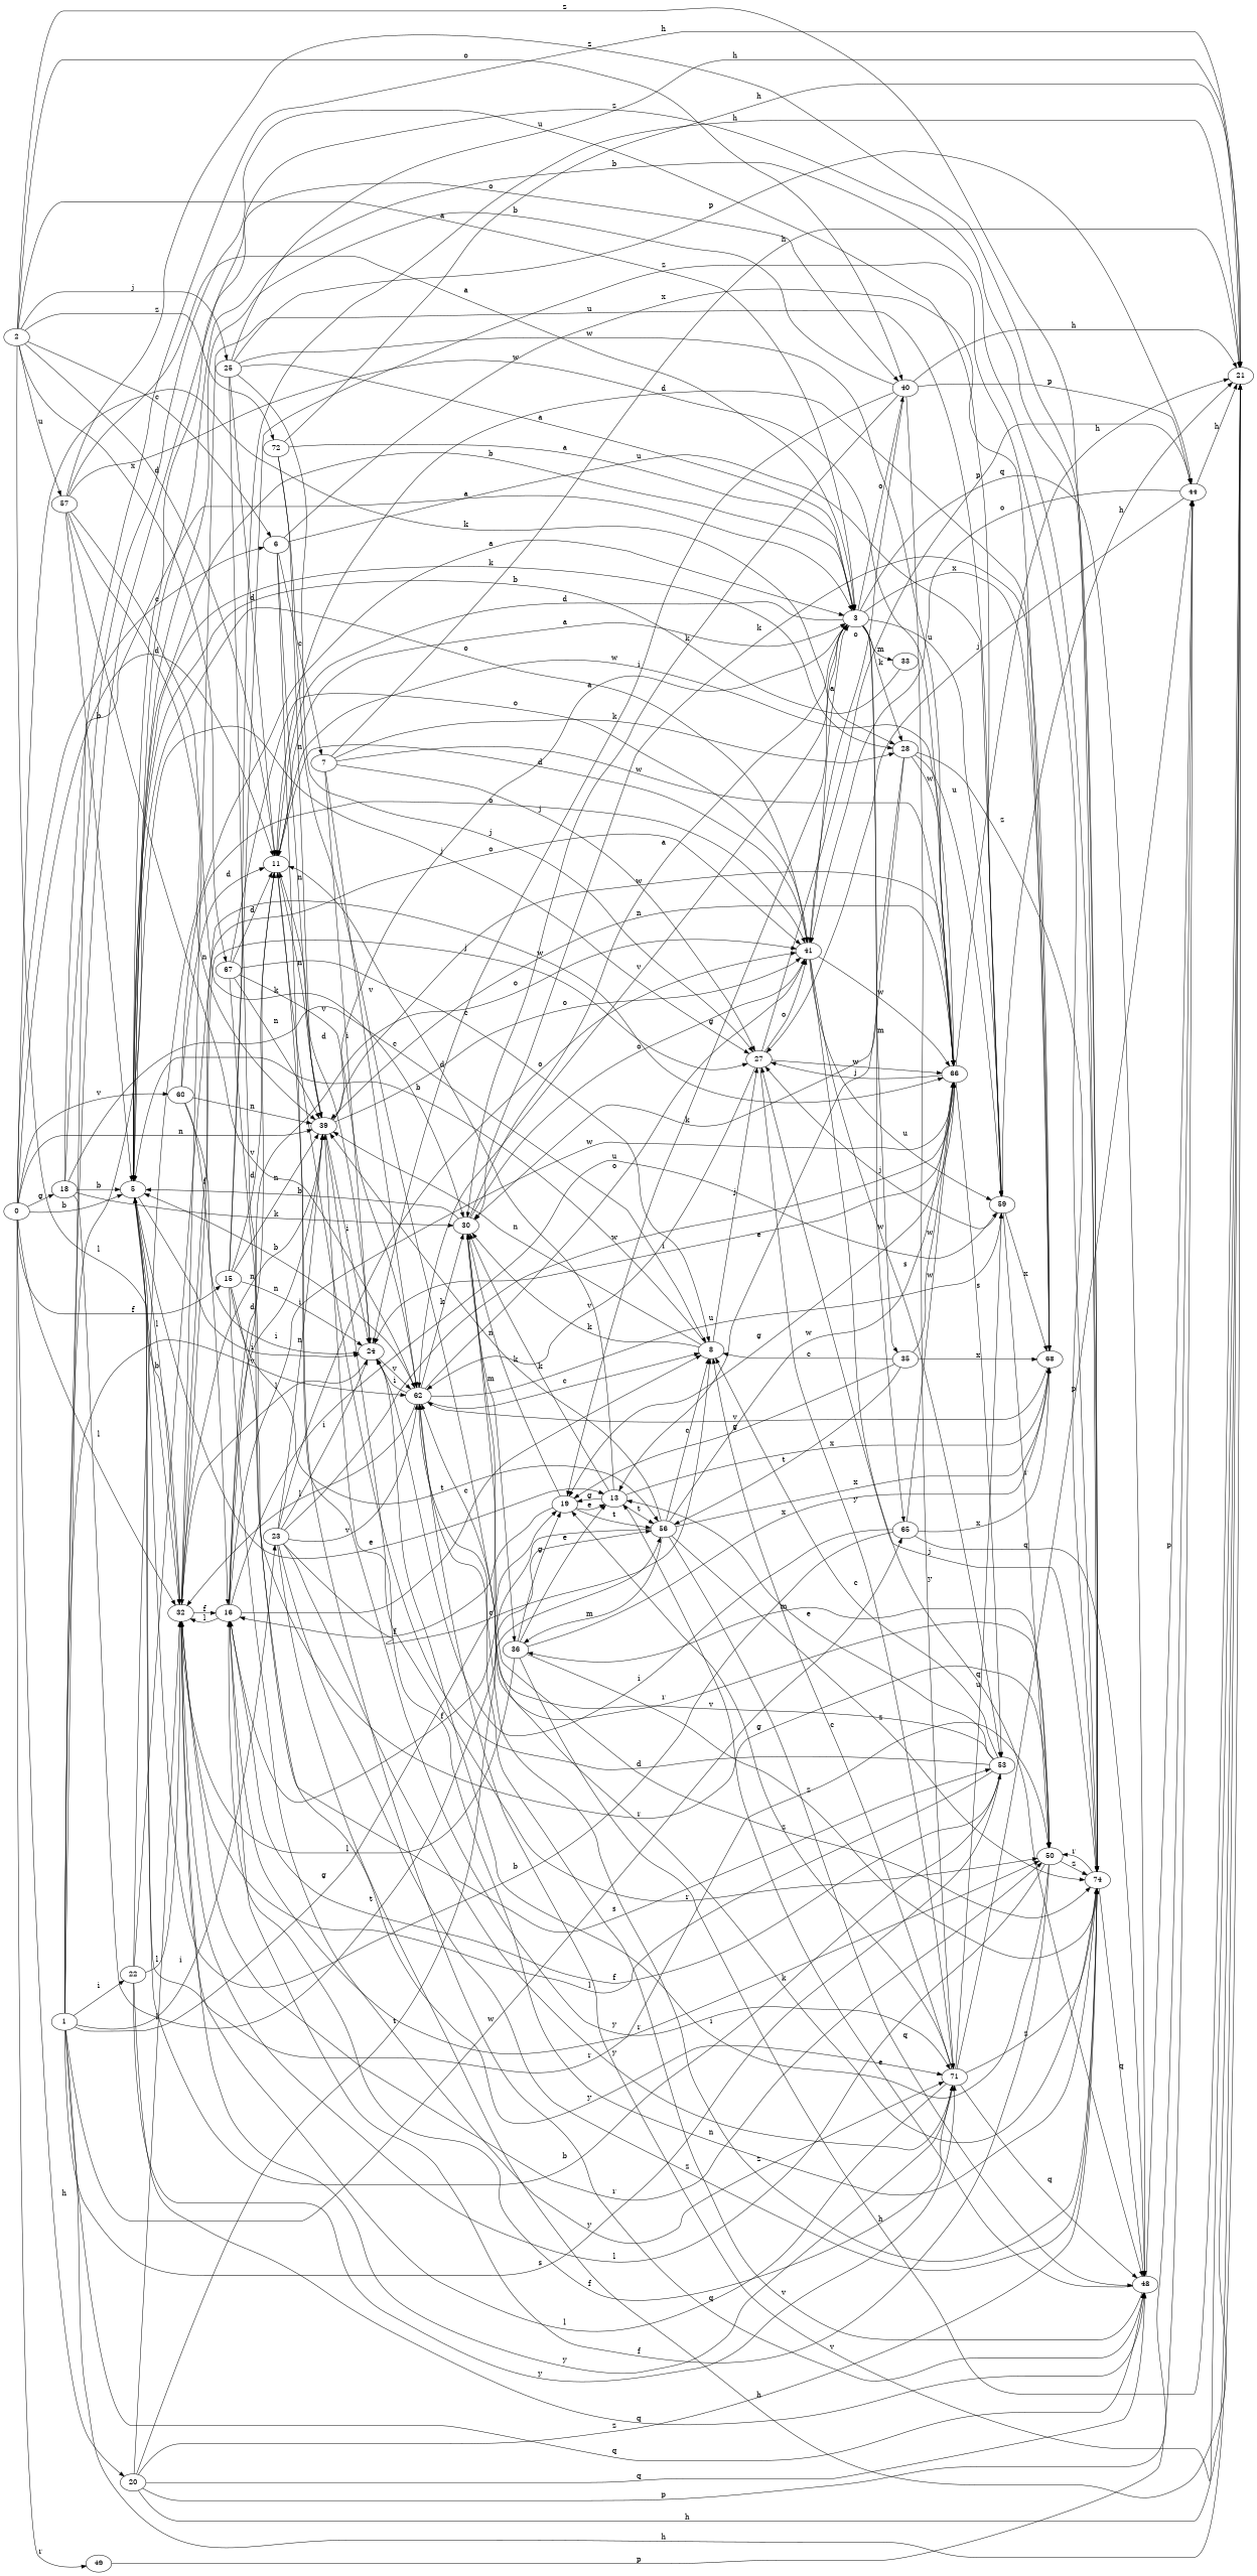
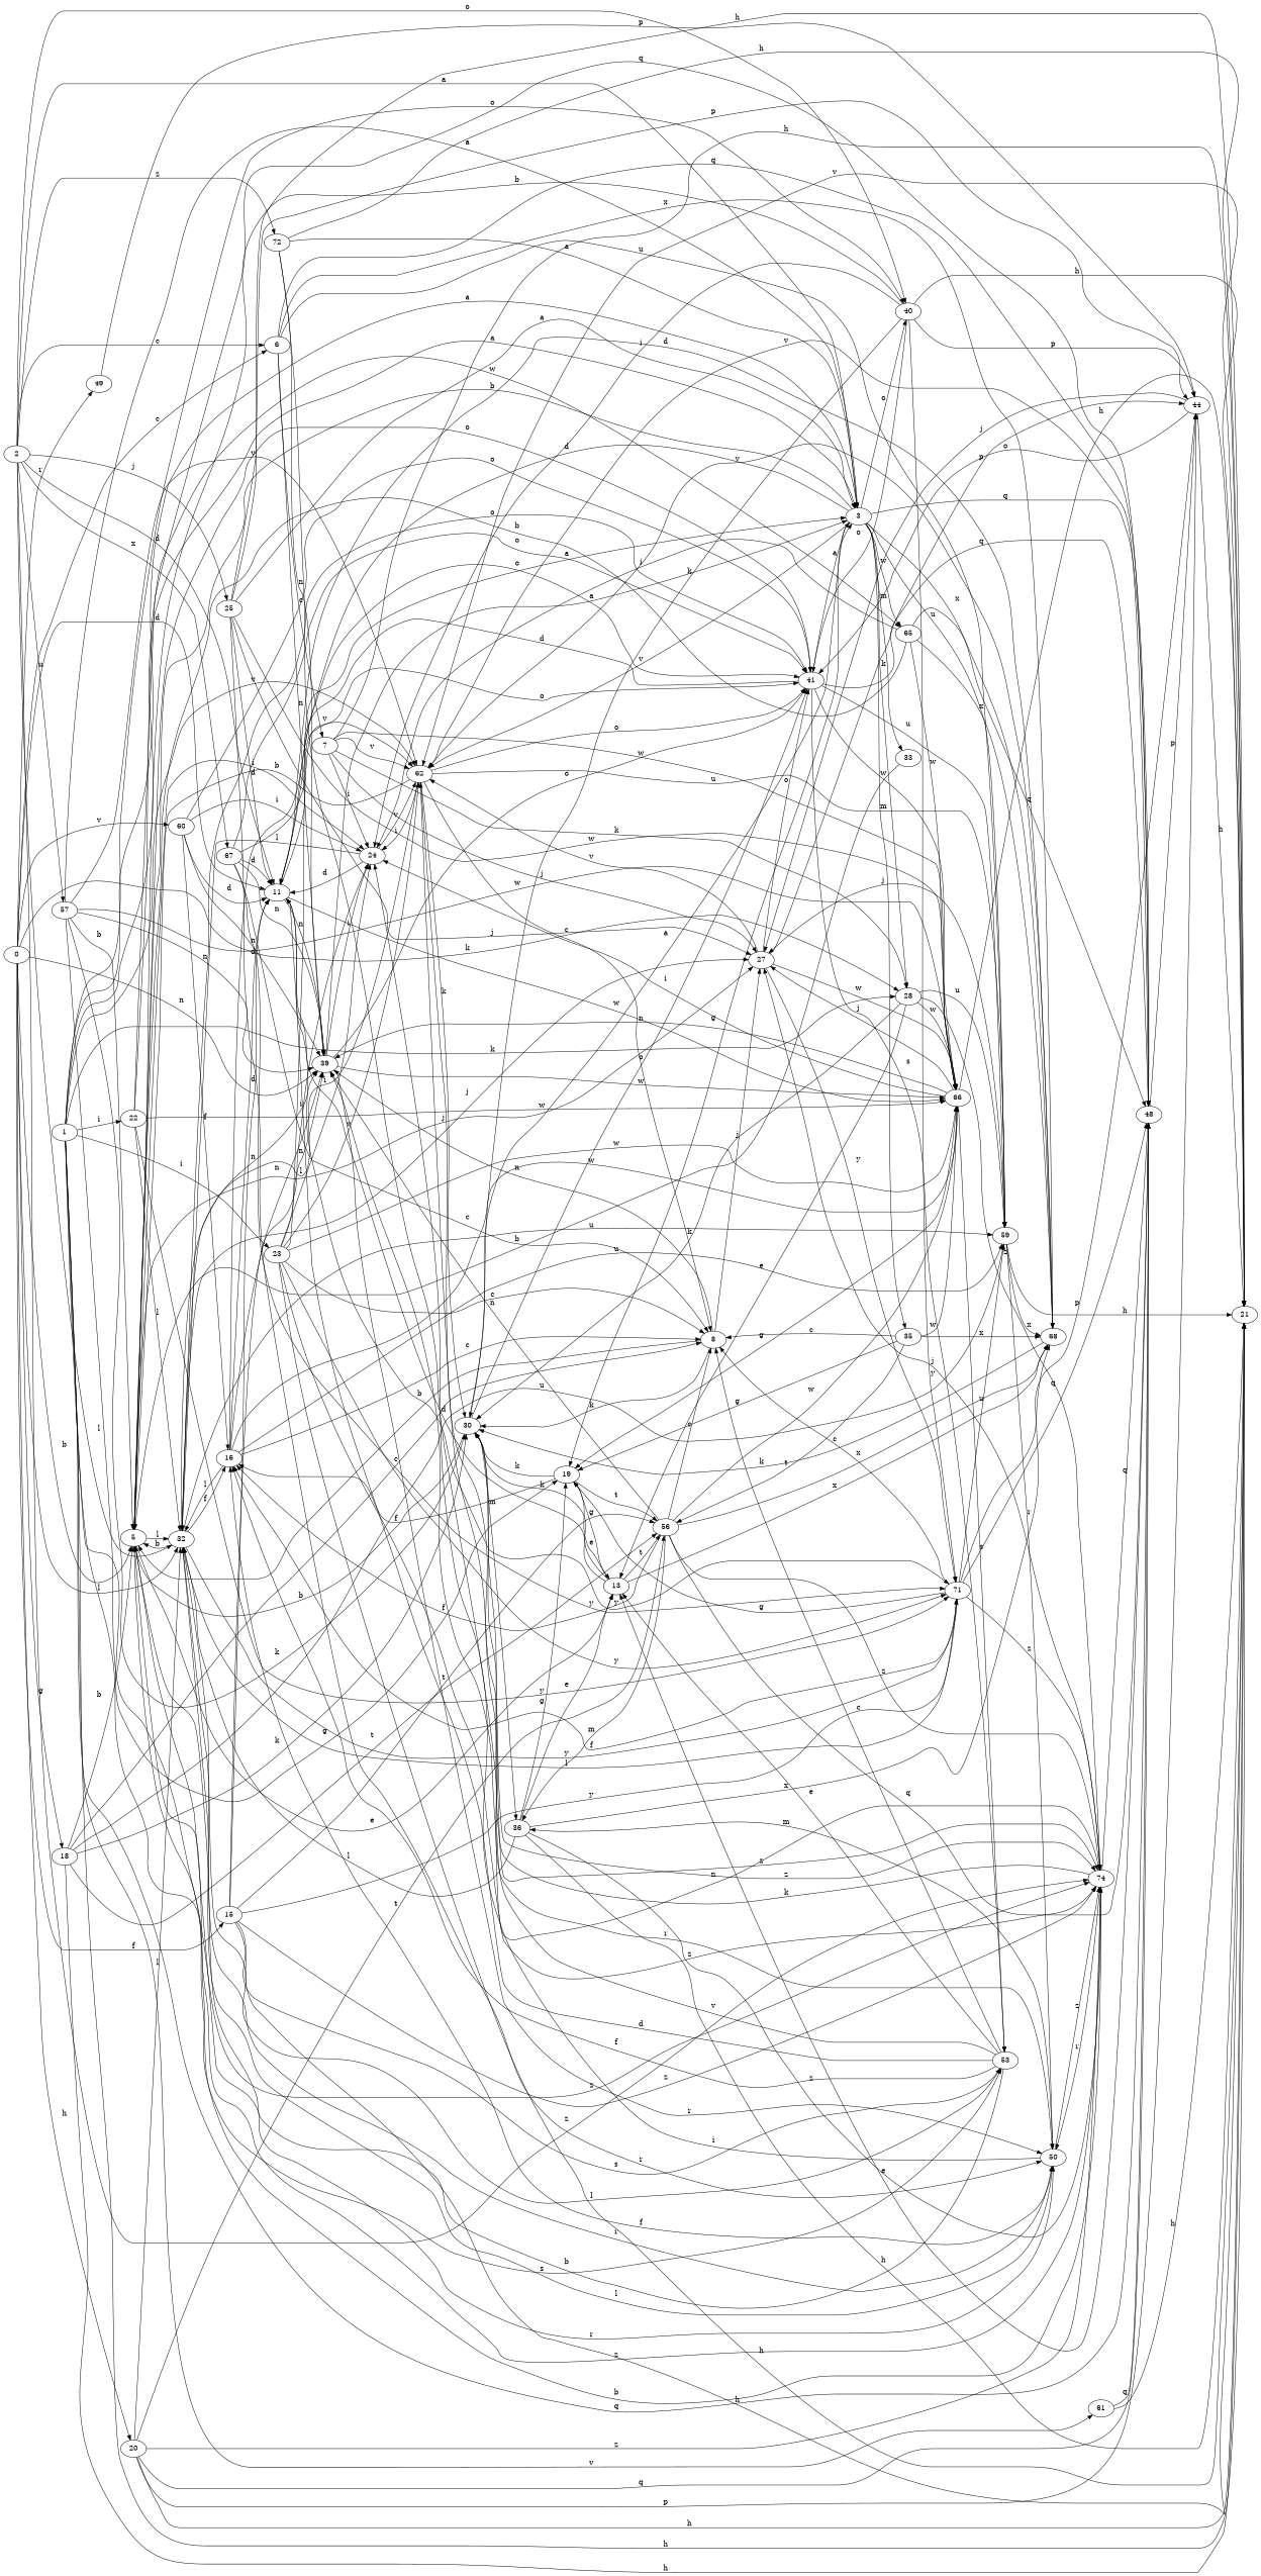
  strict digraph {
    rankdir=LR
    0
    5
    6
    11
    15
    18
    20
    28
    32
    39
    49
    60
    74
    13
    24
    27
    41
    50
    48
    59
    68
    7
    3
    66
    71
    21
    53
    56
    8
    30
    44
    16
    1
    19
    22
    23
    40
+   61
    62
    65
    33
    35
    2
    25
    57
    67
    72
    36
    0 -> 5 [label=b]
    0 -> 6 [label=c]
    0 -> 11 [label=d]
    0 -> 15 [label=f]
    0 -> 18 [label=g]
    0 -> 20 [label=h]
    0 -> 28 [label=k]
    0 -> 32 [label=l]
    0 -> 39 [label=n]
    0 -> 49 [label=r]
    0 -> 60 [label=v]
    5 -> 32 [label=l]
    5 -> 74 [label=z]
    5 -> 13 [label=e]
    5 -> 24 [label=i]
    5 -> 27 [label=j]
    5 -> 41 [label=o]
    5 -> 50 [label=r]
    6 -> 39 [label=n]
    6 -> 48 [label=q]
    6 -> 59 [label=u]
    6 -> 68 [label=x]
    6 -> 7 [label=c]
    11 -> 39 [label=n]
    11 -> 3 [label=a]
    11 -> 66 [label=w]
    11 -> 71 [label=y]
    15 -> 11 [label=d]
-   15 -> 39 [label=n]
    15 -> 74 [label=z]
    15 -> 24 [label=i]
    15 -> 71 [label=y]
    15 -> 21 [label=h]
    15 -> 53 [label=s]
    15 -> 56 [label=t]
    18 -> 5 [label=b]
    18 -> 59 [label=u]
    18 -> 21 [label=h]
    18 -> 56 [label=t]
    18 -> 8 [label=c]
    18 -> 30 [label=k]
    20 -> 32 [label=l]
    20 -> 74 [label=z]
    20 -> 48 [label=q]
    20 -> 21 [label=h]
    20 -> 56 [label=t]
    20 -> 44 [label=p]
    28 -> 74 [label=z]
    28 -> 13 [label=e]
    28 -> 59 [label=u]
    28 -> 66 [label=w]
    28 -> 30 [label=k]
    32 -> 5 [label=b]
    32 -> 39 [label=n]
    32 -> 27 [label=j]
    32 -> 41 [label=o]
    32 -> 50 [label=r]
    32 -> 59 [label=u]
    32 -> 71 [label=y]
    32 -> 16 [label=f]
    39 -> 24 [label=i]
    39 -> 41 [label=o]
    39 -> 50 [label=r]
    39 -> 3 [label=a]
    39 -> 66 [label=w]
    49 -> 44 [label=p]
    60 -> 11 [label=d]
    60 -> 39 [label=n]
    60 -> 24 [label=i]
    60 -> 41 [label=o]
    60 -> 16 [label=f]
    74 -> 5 [label=b]
    74 -> 39 [label=n]
    74 -> 27 [label=j]
    74 -> 50 [label=r]
    74 -> 48 [label=q]
    74 -> 30 [label=k]
    13 -> 11 [label=d]
    13 -> 68 [label=x]
    13 -> 56 [label=t]
    13 -> 30 [label=k]
    13 -> 19 [label=g]
    24 -> 11 [label=d]
    24 -> 32 [label=l]
    24 -> 62 [label=v]
    27 -> 41 [label=o]
    27 -> 66 [label=w]
    27 -> 71 [label=y]
    27 -> 44 [label=p]
    27 -> 62 [label=v]
    41 -> 11 [label=d]
    41 -> 48 [label=q]
    41 -> 59 [label=u]
    41 -> 3 [label=a]
    41 -> 66 [label=w]
    41 -> 53 [label=s]
    50 -> 32 [label=l]
    50 -> 74 [label=z]
    50 -> 24 [label=i]
    50 -> 16 [label=f]
    50 -> 36 [label=m]
    48 -> 13 [label=e]
    48 -> 44 [label=p]
    48 -> 62 [label=v]
    59 -> 27 [label=j]
    59 -> 50 [label=r]
    59 -> 68 [label=x]
    59 -> 21 [label=h]
    68 -> 11 [label=d]
    68 -> 30 [label=k]
    68 -> 62 [label=v]
    7 -> 28 [label=k]
    7 -> 24 [label=i]
    7 -> 27 [label=j]
    7 -> 66 [label=w]
    7 -> 21 [label=h]
    7 -> 62 [label=v]
-   5 -> 3 [label=b]
+   3 -> 5 [label=b]
    3 -> 11 [label=d]
    3 -> 28 [label=k]
    3 -> 48 [label=q]
    3 -> 59 [label=u]
    3 -> 68 [label=x]
    3 -> 19 [label=g]
    3 -> 40 [label=o]
    3 -> 62 [label=v]
    3 -> 65 [label=w]
    3 -> 33 [label=m]
    3 -> 35 [label=m]
    66 -> 39 [label=n]
    66 -> 24 [label=i]
    66 -> 27 [label=j]
    66 -> 21 [label=h]
    66 -> 53 [label=s]
    66 -> 19 [label=g]
    71 -> 32 [label=l]
    71 -> 74 [label=z]
    71 -> 48 [label=q]
    71 -> 59 [label=u]
    71 -> 8 [label=c]
    71 -> 44 [label=p]
    71 -> 16 [label=f]
    71 -> 19 [label=g]
    21 -> 62 [label=v]
    53 -> 5 [label=b]
    53 -> 11 [label=d]
    53 -> 32 [label=l]
    53 -> 13 [label=e]
    53 -> 8 [label=c]
    53 -> 16 [label=f]
    53 -> 62 [label=v]
    56 -> 39 [label=n]
    56 -> 74 [label=z]
    56 -> 48 [label=q]
    56 -> 68 [label=x]
    56 -> 66 [label=w]
    56 -> 8 [label=c]
    56 -> 16 [label=f]
    56 -> 36 [label=m]
    8 -> 5 [label=b]
    8 -> 39 [label=n]
    8 -> 27 [label=j]
    8 -> 30 [label=k]
    30 -> 5 [label=b]
    30 -> 74 [label=z]
    30 -> 41 [label=o]
    30 -> 3 [label=a]
    30 -> 36 [label=m]
    44 -> 27 [label=j]
    44 -> 41 [label=o]
    44 -> 21 [label=h]
    16 -> 11 [label=d]
    16 -> 32 [label=l]
    16 -> 39 [label=n]
    16 -> 41 [label=o]
-   16 -> 50 [label=r]
    16 -> 59 [label=u]
    16 -> 66 [label=w]
    16 -> 8 [label=c]
    1 -> 28 [label=k]
    1 -> 48 [label=q]
    1 -> 3 [label=a]
    1 -> 21 [label=h]
    1 -> 53 [label=s]
    1 -> 19 [label=g]
    1 -> 22 [label=i]
    1 -> 23 [label=i]
    1 -> 40 [label=o]
+   1 -> 61 [label=v]
    1 -> 62 [label=v]
    1 -> 65 [label=w]
    19 -> 13 [label=e]
    19 -> 56 [label=t]
    19 -> 30 [label=k]
    19 -> 16 [label=f]
    22 -> 32 [label=l]
    22 -> 48 [label=q]
    22 -> 3 [label=a]
    22 -> 66 [label=w]
    22 -> 71 [label=y]
    23 -> 39 [label=n]
    23 -> 74 [label=z]
    23 -> 24 [label=i]
    23 -> 41 [label=o]
    23 -> 66 [label=w]
    23 -> 71 [label=y]
    23 -> 21 [label=h]
    23 -> 8 [label=c]
    23 -> 62 [label=v]
    40 -> 5 [label=b]
    40 -> 24 [label=i]
    40 -> 41 [label=o]
    40 -> 71 [label=y]
    40 -> 21 [label=h]
    40 -> 30 [label=k]
    40 -> 44 [label=p]
+   61 -> 48 [label=q]
+   61 -> 21 [label=h]
    62 -> 5 [label=b]
    62 -> 32 [label=l]
    62 -> 74 [label=z]
    62 -> 24 [label=i]
    62 -> 41 [label=o]
    62 -> 59 [label=u]
    62 -> 8 [label=c]
    62 -> 30 [label=k]
    65 -> 5 [label=b]
    65 -> 24 [label=i]
    65 -> 48 [label=q]
    65 -> 68 [label=x]
    65 -> 66 [label=w]
    33 -> 5 [label=b]
    35 -> 68 [label=x]
    35 -> 66 [label=w]
    35 -> 56 [label=t]
    35 -> 8 [label=c]
    35 -> 19 [label=g]
    2 -> 6 [label=c]
    2 -> 11 [label=d]
    2 -> 32 [label=l]
    2 -> 74 [label=z]
    2 -> 3 [label=a]
    2 -> 40 [label=o]
    2 -> 25 [label=j]
    2 -> 57 [label=u]
    2 -> 67 [label=x]
    2 -> 72 [label=z]
    25 -> 11 [label=d]
    25 -> 27 [label=j]
    25 -> 50 [label=r]
    25 -> 3 [label=a]
    25 -> 66 [label=w]
    25 -> 21 [label=h]
    25 -> 44 [label=p]
    57 -> 5 [label=b]
    57 -> 39 [label=n]
    57 -> 74 [label=z]
    57 -> 3 [label=a]
    57 -> 66 [label=w]
    57 -> 30 [label=k]
    57 -> 62 [label=v]
    67 -> 11 [label=d]
    67 -> 39 [label=n]
    67 -> 41 [label=o]
    67 -> 71 [label=y]
    67 -> 8 [label=c]
    67 -> 62 [label=v]
    72 -> 39 [label=n]
    72 -> 50 [label=r]
    72 -> 3 [label=a]
    72 -> 21 [label=h]
    36 -> 32 [label=l]
    36 -> 74 [label=z]
    36 -> 13 [label=e]
    36 -> 68 [label=x]
    36 -> 21 [label=h]
    36 -> 19 [label=g]
  }
